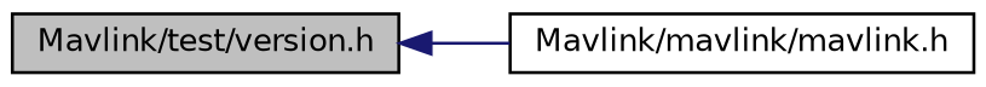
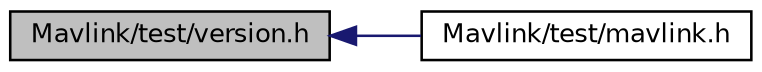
  digraph {
    rankdir=LR
    node [color=black fontname=Helvetica fontsize=10 shape=record style=filled]
    n1 [fillcolor=grey75 fontcolor=black height=0.2 label="Mavlink/test/version.h" width=0.4]
-   n2 [fillcolor=white height=0.2 label="Mavlink/mavlink/mavlink.h" width=0.4]
+   n2 [fillcolor=white height=0.2 label="Mavlink/test/mavlink.h" width=0.4]
    n1 -> n2 [color=midnightblue dir=back fontname=Helvetica fontsize=10 labelfontname=Helvetica labelfontsize=10 style=solid]
  }
